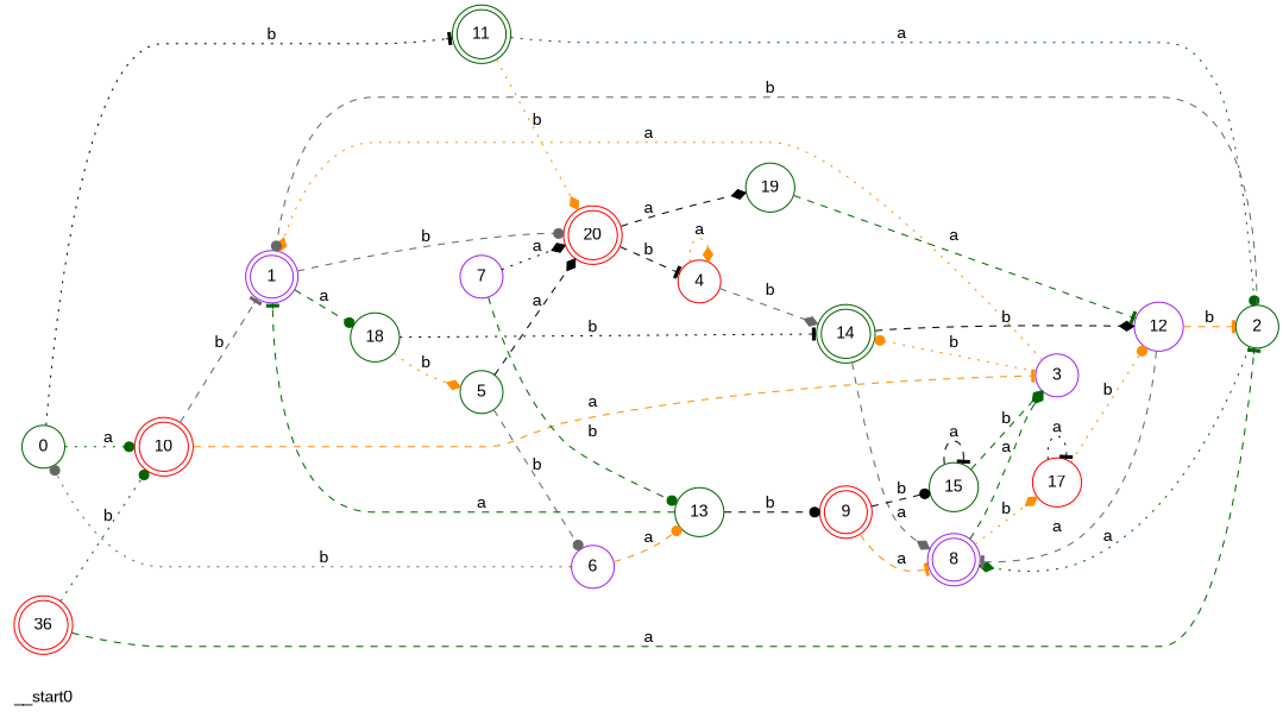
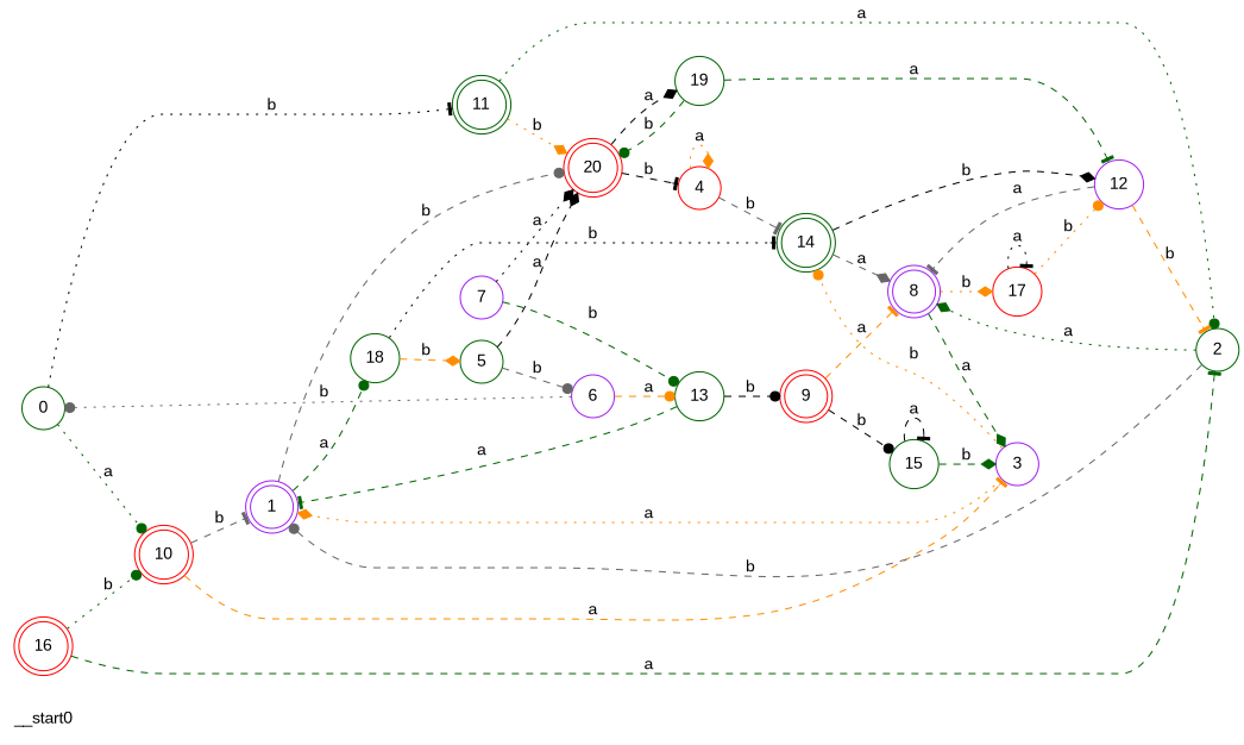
  digraph {
    fontname="Liberation Sans"
    rankdir=LR
    node [color=darkgreen fontname="Liberation Sans" shape=circle fillcolor=white style=filled]
    edge [arrowhead=dot color=darkgreen fontname="Liberation Sans" style=dashed]
    __start0 [color=red shape=none fillcolor="" style=""]
    n2 [label=0]
    n3 [color=red label=10 shape=doublecircle style="rounded,filled"]
    n4 [label=11 shape=doublecircle style="rounded,filled"]
    n5 [color=purple label=1 shape=doublecircle style="rounded,filled"]
    n6 [color=purple label=3]
    n7 [color=red label=20 shape=doublecircle style="rounded,filled"]
    n8 [label=2]
    n9 [label=18]
    n10 [label=14 shape=doublecircle style="rounded,filled"]
    n11 [label=5]
    n12 [color=red label=4]
    n13 [label=19]
    n14 [color=purple label=8 shape=doublecircle style="rounded,filled"]
    n15 [color=red label=17]
    n16 [color=purple label=12]
    n17 [color=purple label=6]
    n18 [label=13]
    n19 [color=red label=9 shape=doublecircle style="rounded,filled"]
    n20 [color=purple label=7]
    n21 [label=15]
-   n22 [color=red label=36 shape=doublecircle style="rounded,filled"]
+   n22 [color=red label=16 shape=doublecircle style="rounded,filled"]
    n2 -> n3 [label=a style=dotted]
    n2 -> n4 [arrowhead=tee color=black label=b style=dotted]
    n3 -> n5 [arrowhead=tee color=gray40 label=b]
    n3 -> n6 [arrowhead=tee color=darkorange label=a]
    n4 -> n7 [arrowhead=diamond color=darkorange label=b style=dotted]
    n4 -> n8 [label=a style=dotted]
    n5 -> n7 [color=gray40 label=b]
    n5 -> n9 [label=a]
    n6 -> n5 [arrowhead=diamond color=darkorange label=a style=dotted]
    n6 -> n10 [color=darkorange label=b style=dotted]
    n7 -> n12 [arrowhead=tee color=black label=b]
    n7 -> n13 [arrowhead=diamond color=black label=a]
    n8 -> n5 [color=gray40 label=b]
    n8 -> n14 [arrowhead=diamond label=a style=dotted]
    n9 -> n10 [arrowhead=tee color=black label=b style=dotted]
-   n9 -> n11 [arrowhead=diamond color=darkorange label=b style=dotted]
+   n9 -> n11 [arrowhead=diamond color=darkorange label=b]
    n10 -> n14 [arrowhead=diamond color=gray40 label=a]
    n10 -> n16 [arrowhead=diamond color=black label=b]
    n11 -> n7 [arrowhead=diamond color=black label=a]
    n11 -> n17 [color=gray40 label=b]
-   n12 -> n10 [arrowhead=diamond color=gray40 label=b]
+   n12 -> n10 [arrowhead=tee color=gray40 label=b]
    n12 -> n12 [arrowhead=diamond color=darkorange label=a style=dotted]
+   n13 -> n7 [label=b]
    n13 -> n16 [arrowhead=tee label=a]
    n14 -> n6 [arrowhead=diamond label=a]
    n14 -> n15 [arrowhead=diamond color=darkorange label=b style=dotted]
    n15 -> n15 [arrowhead=tee color=black label=a style=dotted]
    n15 -> n16 [color=darkorange label=b style=dotted]
    n16 -> n8 [arrowhead=tee color=darkorange label=b]
    n16 -> n14 [arrowhead=tee color=gray40 label=a]
    n17 -> n2 [color=gray40 label=b style=dotted]
    n17 -> n18 [color=darkorange label=a]
    n18 -> n5 [arrowhead=tee label=a]
    n18 -> n19 [color=black label=b]
    n19 -> n14 [arrowhead=tee color=darkorange label=a]
    n19 -> n21 [color=black label=b]
    n20 -> n7 [arrowhead=diamond color=black label=a style=dotted]
    n20 -> n18 [label=b]
    n21 -> n6 [arrowhead=diamond label=b]
    n21 -> n21 [arrowhead=tee color=black label=a]
    n22 -> n3 [label=b style=dotted]
    n22 -> n8 [arrowhead=tee label=a]
  }
